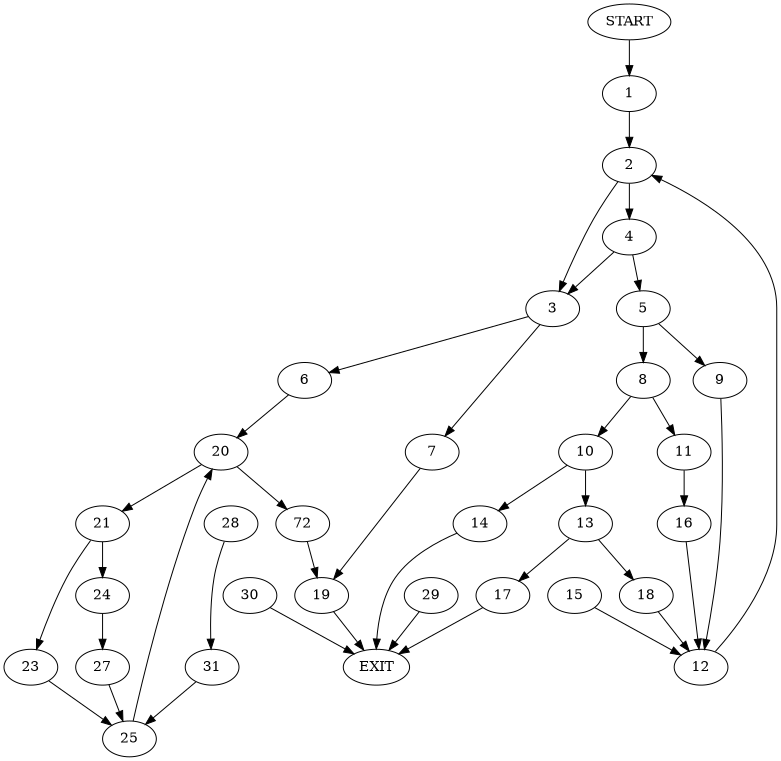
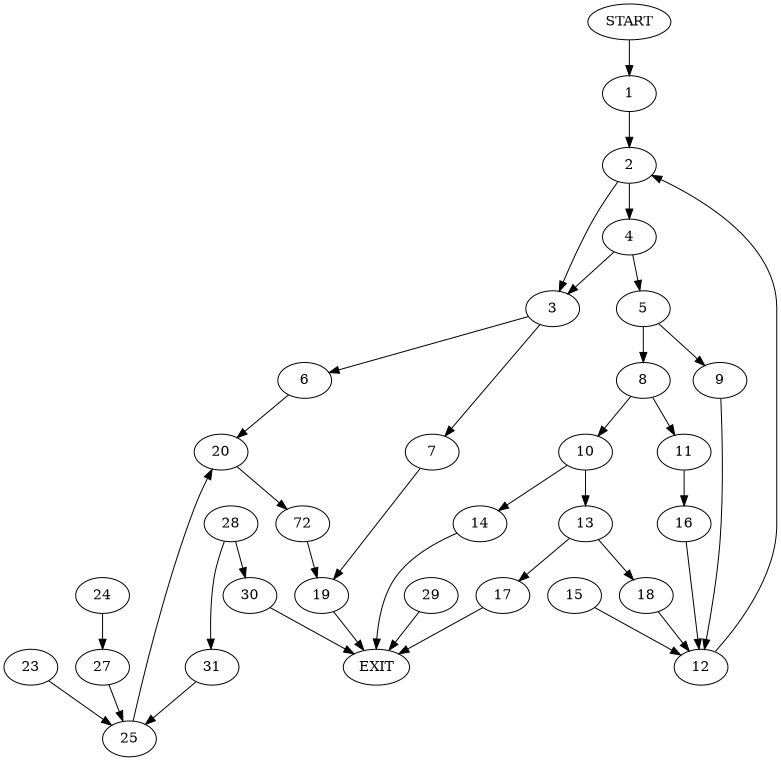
  digraph {
    n1 [label=START]
    1
    2
    n4 [label=EXIT]
    3
    4
    6
    7
    5
    20
    19
    8
    9
    10
    11
    12
-   21
    n18 [label=72]
    13
    14
    16
    17
    18
    15
    23
    24
    25
    27
    28
    30
    31
    29
    n1 -> 1
    1 -> 2
    2 -> 3
    2 -> 4
    3 -> 6
    3 -> 7
    4 -> 3
    4 -> 5
    6 -> 20
    7 -> 19
    5 -> 8
    5 -> 9
-   20 -> 21
    20 -> n18
    19 -> n4
    8 -> 10
    8 -> 11
    9 -> 12
    10 -> 13
    10 -> 14
    11 -> 16
    12 -> 2
-   21 -> 23
-   21 -> 24
    n18 -> 19
    13 -> 17
    13 -> 18
    14 -> n4
    16 -> 12
    17 -> n4
    18 -> 12
    15 -> 12
    23 -> 25
    24 -> 27
    25 -> 20
    27 -> 25
+   28 -> 30
    28 -> 31
    30 -> n4
    31 -> 25
    29 -> n4
  }
